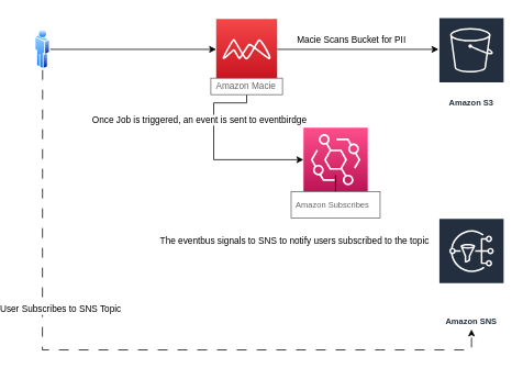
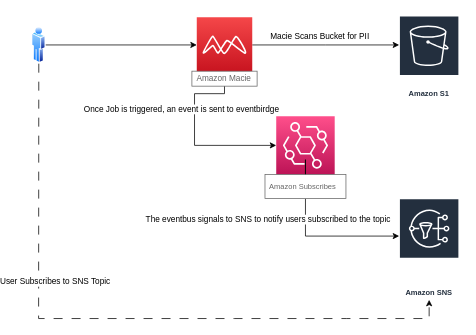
  <mxCell id="0" />
  <mxCell id="1" parent="0" />
  <mxCell id="2" style="edgeStyle=orthogonalEdgeStyle;rounded=0;orthogonalLoop=1;jettySize=auto;html=1;" edge="1" parent="1" source="6"><mxGeometry relative="1" as="geometry"><mxPoint x="510" y="59" as="targetPoint" /></mxGeometry></mxCell>
  <mxCell id="3" value="Macie Scans Bucket for PII" style="edgeLabel;html=1;align=center;verticalAlign=middle;resizable=0;points=[];" vertex="1" connectable="0" parent="2"><mxGeometry x="-0.095" y="3" relative="1" as="geometry"><mxPoint y="-10" as="offset" /></mxGeometry></mxCell>
  <mxCell id="4" style="edgeStyle=orthogonalEdgeStyle;rounded=0;orthogonalLoop=1;jettySize=auto;html=1;entryX=0;entryY=0.5;entryDx=0;entryDy=0;entryPerimeter=0;" edge="1" parent="1" source="6" target="10"><mxGeometry relative="1" as="geometry"><mxPoint x="237" y="194" as="targetPoint" /><Array as="points"><mxPoint x="277" y="124" /><mxPoint x="237" y="124" /><mxPoint x="237" y="193" /></Array></mxGeometry></mxCell>
  <mxCell id="5" value="Once Job is triggered, an event is sent to eventbirdge&amp;nbsp;" style="edgeLabel;html=1;align=center;verticalAlign=middle;resizable=0;points=[];" vertex="1" connectable="0" parent="4"><mxGeometry x="-0.481" y="-3" relative="1" as="geometry"><mxPoint x="-21" y="23" as="offset" /></mxGeometry></mxCell>
  <mxCell id="6" value="" style="sketch=0;points=[[0,0,0],[0.25,0,0],[0.5,0,0],[0.75,0,0],[1,0,0],[0,1,0],[0.25,1,0],[0.5,1,0],[0.75,1,0],[1,1,0],[0,0.25,0],[0,0.5,0],[0,0.75,0],[1,0.25,0],[1,0.5,0],[1,0.75,0]];outlineConnect=0;fontColor=#232F3E;gradientColor=#F54749;gradientDirection=north;fillColor=#C7131F;strokeColor=#ffffff;dashed=0;verticalLabelPosition=bottom;verticalAlign=top;align=center;html=1;fontSize=12;fontStyle=0;aspect=fixed;shape=mxgraph.aws4.resourceIcon;resIcon=mxgraph.aws4.macie;" vertex="1" parent="1"><mxGeometry x="240" y="22" width="74" height="74" as="geometry" /></mxCell>
- <mxCell id="7" value="Amazon S3" style="sketch=0;outlineConnect=0;fontColor=#232F3E;gradientColor=none;strokeColor=#ffffff;fillColor=#232F3E;dashed=0;verticalLabelPosition=middle;verticalAlign=bottom;align=center;html=1;whiteSpace=wrap;fontSize=10;fontStyle=1;spacing=3;shape=mxgraph.aws4.productIcon;prIcon=mxgraph.aws4.s3;" vertex="1" parent="1"><mxGeometry x="510" y="20" width="80" height="114" as="geometry" /></mxCell>
+ <mxCell id="7" value="Amazon S1" style="sketch=0;outlineConnect=0;fontColor=#232F3E;gradientColor=none;strokeColor=#ffffff;fillColor=#232F3E;dashed=0;verticalLabelPosition=middle;verticalAlign=bottom;align=center;html=1;whiteSpace=wrap;fontSize=10;fontStyle=1;spacing=3;shape=mxgraph.aws4.productIcon;prIcon=mxgraph.aws4.s3;" vertex="1" parent="1"><mxGeometry x="510" y="20" width="80" height="114" as="geometry" /></mxCell>
  <mxCell id="8" value="Amazon SNS" style="sketch=0;outlineConnect=0;fontColor=#232F3E;gradientColor=none;strokeColor=#ffffff;fillColor=#232F3E;dashed=0;verticalLabelPosition=middle;verticalAlign=bottom;align=center;html=1;whiteSpace=wrap;fontSize=10;fontStyle=1;spacing=3;shape=mxgraph.aws4.productIcon;prIcon=mxgraph.aws4.sns;" vertex="1" parent="1"><mxGeometry x="510" y="264" width="80" height="135" as="geometry" /></mxCell>
+ <mxCell id="9" style="edgeStyle=orthogonalEdgeStyle;rounded=0;orthogonalLoop=1;jettySize=auto;html=1;startArrow=none;" edge="1" parent="1" source="16" target="8"><mxGeometry relative="1" as="geometry"><mxPoint x="385" y="324" as="targetPoint" /><Array as="points"><mxPoint x="385" y="314" /></Array></mxGeometry></mxCell>
  <mxCell id="10" value="" style="sketch=0;points=[[0,0,0],[0.25,0,0],[0.5,0,0],[0.75,0,0],[1,0,0],[0,1,0],[0.25,1,0],[0.5,1,0],[0.75,1,0],[1,1,0],[0,0.25,0],[0,0.5,0],[0,0.75,0],[1,0.25,0],[1,0.5,0],[1,0.75,0]];outlineConnect=0;fontColor=#232F3E;gradientColor=#FF4F8B;gradientDirection=north;fillColor=#BC1356;strokeColor=#ffffff;dashed=0;verticalLabelPosition=bottom;verticalAlign=top;align=center;html=1;fontSize=12;fontStyle=0;aspect=fixed;shape=mxgraph.aws4.resourceIcon;resIcon=mxgraph.aws4.eventbridge;" vertex="1" parent="1"><mxGeometry x="346" y="154" width="78" height="78" as="geometry" /></mxCell>
  <mxCell id="11" style="edgeStyle=orthogonalEdgeStyle;rounded=0;orthogonalLoop=1;jettySize=auto;html=1;entryX=0;entryY=0.5;entryDx=0;entryDy=0;entryPerimeter=0;" edge="1" parent="1" source="12" target="6"><mxGeometry relative="1" as="geometry" /></mxCell>
  <mxCell id="12" value="" style="aspect=fixed;perimeter=ellipsePerimeter;html=1;align=center;shadow=0;dashed=0;spacingTop=3;image;image=img/lib/active_directory/user.svg;" vertex="1" parent="1"><mxGeometry x="20" y="34" width="18.5" height="50" as="geometry" /></mxCell>
  <mxCell id="13" value="&lt;font style=&quot;font-size: 11px;&quot;&gt;Amazon Macie&lt;/font&gt;" style="strokeWidth=1;shadow=0;dashed=0;align=center;html=1;shape=mxgraph.mockup.text.textBox;fontColor=#666666;align=left;fontSize=17;spacingLeft=4;spacingTop=-3;whiteSpace=wrap;strokeColor=#666666;mainText=" vertex="1" parent="1"><mxGeometry x="233.5" y="94" width="87" height="20" as="geometry" /></mxCell>
  <mxCell id="14" value="" style="edgeStyle=orthogonalEdgeStyle;rounded=0;orthogonalLoop=1;jettySize=auto;html=1;endArrow=none;" edge="1" parent="1" source="10" target="16"><mxGeometry relative="1" as="geometry"><mxPoint x="510" y="314" as="targetPoint" /><mxPoint x="385" y="232" as="sourcePoint" /><Array as="points" /></mxGeometry></mxCell>
  <mxCell id="15" value="The eventbus signals to SNS to notify users subscribed to the topic" style="edgeLabel;html=1;align=center;verticalAlign=middle;resizable=0;points=[];" vertex="1" connectable="0" parent="14"><mxGeometry x="-0.362" y="-2" relative="1" as="geometry"><mxPoint x="-53" y="45" as="offset" /></mxGeometry></mxCell>
  <mxCell id="16" value="&lt;font style=&quot;font-size: 10px;&quot;&gt;Amazon Subscribes&lt;/font&gt;" style="strokeWidth=1;shadow=0;dashed=0;align=center;html=1;shape=mxgraph.mockup.text.textBox;fontColor=#666666;align=left;fontSize=17;spacingLeft=4;spacingTop=-3;whiteSpace=wrap;strokeColor=#666666;mainText=" vertex="1" parent="1"><mxGeometry x="331" y="232" width="108" height="32" as="geometry" /></mxCell>
  <mxCell id="17" value="" style="endArrow=classic;html=1;rounded=0;exitX=0.5;exitY=1;exitDx=0;exitDy=0;dashed=1;dashPattern=12 12;" edge="1" parent="1" source="12" target="8"><mxGeometry width="50" height="50" relative="1" as="geometry"><mxPoint x="430" y="254" as="sourcePoint" /><mxPoint x="550" y="374" as="targetPoint" /><Array as="points"><mxPoint x="29" y="424" /><mxPoint x="290" y="424" /><mxPoint x="440" y="424" /><mxPoint x="550" y="424" /></Array></mxGeometry></mxCell>
  <mxCell id="18" value="User Subscribes to SNS Topic" style="edgeLabel;html=1;align=center;verticalAlign=middle;resizable=0;points=[];" vertex="1" connectable="0" parent="17"><mxGeometry x="-0.396" y="5" relative="1" as="geometry"><mxPoint x="16" y="22" as="offset" /></mxGeometry></mxCell>
